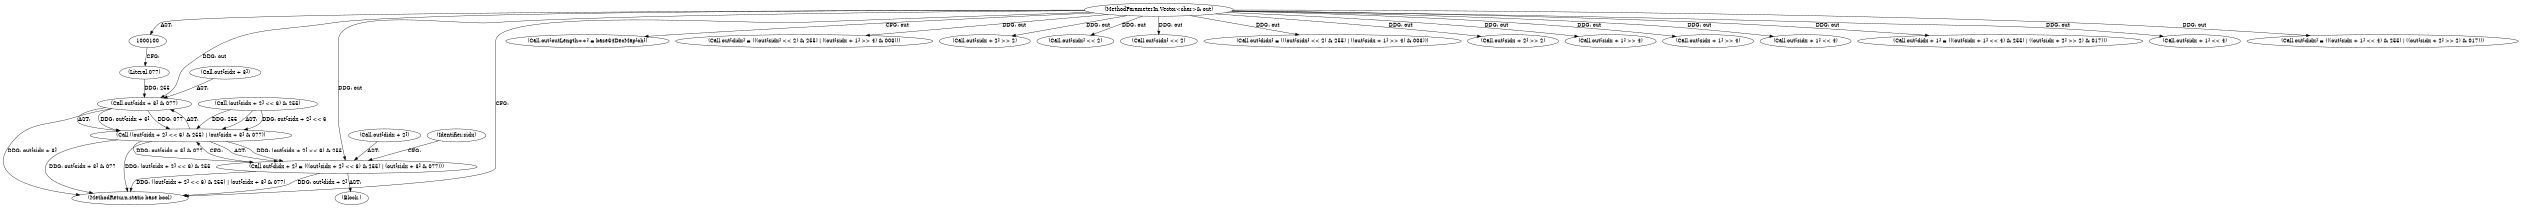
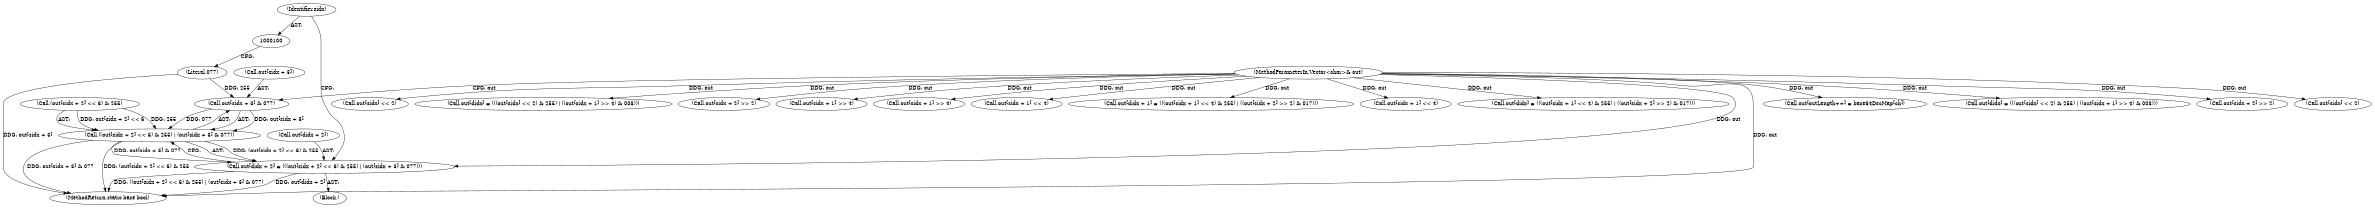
  digraph {
    n1 [label="(Call,out[sidx + 3] & 077)"]
    n2 [label="(Call,((out[sidx + 2] << 6) & 255) | (out[sidx + 3] & 077))"]
    n3 [label="(MethodReturn,static base bool)"]
    n4 [label="(Call,out[didx + 2] = (((out[sidx + 2] << 6) & 255) | (out[sidx + 3] & 077)))"]
    n5 [label="(Literal,077)"]
    n6 [label="(MethodParameterIn,Vector<char>& out)"]
    n7 [label="(Call,out[outLength++] = base64DecMap[ch])"]
    n8 [label="(Call,out[didx] = (((out[sidx] << 2) & 255) | ((out[sidx + 1] >> 4) & 003)))"]
    n9 [label="(Call,out[sidx + 2] >> 2)"]
    n10 [label="(Call,out[sidx] << 2)"]
    n11 [label="(Call,out[sidx] << 2)"]
    n12 [label="(Call,out[didx] = (((out[sidx] << 2) & 255) | ((out[sidx + 1] >> 4) & 003)))"]
    n13 [label="(Call,out[sidx + 2] >> 2)"]
    n14 [label="(Call,out[sidx + 1] >> 4)"]
    n15 [label="(Call,out[sidx + 1] >> 4)"]
    n16 [label="(Call,out[sidx + 1] << 4)"]
    n17 [label="(Call,out[didx + 1] = (((out[sidx + 1] << 4) & 255) | ((out[sidx + 2] >> 2) & 017)))"]
    n18 [label="(Call,out[sidx + 1] << 4)"]
    n19 [label="(Call,out[didx] = (((out[sidx + 1] << 4) & 255) | ((out[sidx + 2] >> 2) & 017)))"]
    1000100
    n21 [label="(Block,)"]
    n22 [label="(Call,out[sidx + 3])"]
    n23 [label="(Call,(out[sidx + 2] << 6) & 255)"]
    n24 [label="(Call,out[didx + 2])"]
    n25 [label="(Identifier,sidx)"]
    n1 -> n2 [label="AST: "]
    n1 -> n2 [label="DDG: out[sidx + 3]"]
    n1 -> n2 [label="DDG: 077"]
-   n1 -> n3 [label="DDG: out[sidx + 3]"]
+   n5 -> n3 [label="DDG: out[sidx + 3]"]
    n2 -> n1 [label="AST: "]
    n2 -> n3 [label="DDG: out[sidx + 3] & 077"]
    n2 -> n3 [label="DDG: (out[sidx + 2] << 6) & 255"]
    n2 -> n4 [label="AST: "]
    n2 -> n4 [label="DDG: (out[sidx + 2] << 6) & 255"]
    n2 -> n4 [label="DDG: out[sidx + 3] & 077"]
    n4 -> n2 [label="CFG: "]
    n4 -> n3 [label="DDG: ((out[sidx + 2] << 6) & 255) | (out[sidx + 3] & 077)"]
    n4 -> n3 [label="DDG: out[didx + 2]"]
    n4 -> n21 [label="AST: "]
    n5 -> n1 [label="DDG: 255"]
-   n6 -> n1 [label="DDG: out"]
-   n6 -> n3 [label="CFG: "]
+   n6 -> n1 [label="CFG: out"]
+   n6 -> n3 [label="DDG: out"]
    n6 -> n4 [label="DDG: out"]
-   n6 -> n7 [label="CFG: out"]
+   n6 -> n7 [label="DDG: out"]
    n6 -> n8 [label="DDG: out"]
    n6 -> n9 [label="DDG: out"]
    n6 -> n10 [label="DDG: out"]
    n6 -> n11 [label="DDG: out"]
    n6 -> n12 [label="DDG: out"]
    n6 -> n13 [label="DDG: out"]
    n6 -> n14 [label="DDG: out"]
    n6 -> n15 [label="DDG: out"]
    n6 -> n16 [label="DDG: out"]
    n6 -> n17 [label="DDG: out"]
    n6 -> n18 [label="DDG: out"]
    n6 -> n19 [label="DDG: out"]
-   n6 -> 1000100 [label="AST: "]
+   n25 -> 1000100 [label="AST: "]
    1000100 -> n5 [label="CFG: "]
    n22 -> n1 [label="AST: "]
    n23 -> n2 [label="AST: "]
    n23 -> n2 [label="DDG: out[sidx + 2] << 6"]
    n23 -> n2 [label="DDG: 255"]
    n24 -> n4 [label="AST: "]
    n25 -> n4 [label="CFG: "]
  }
